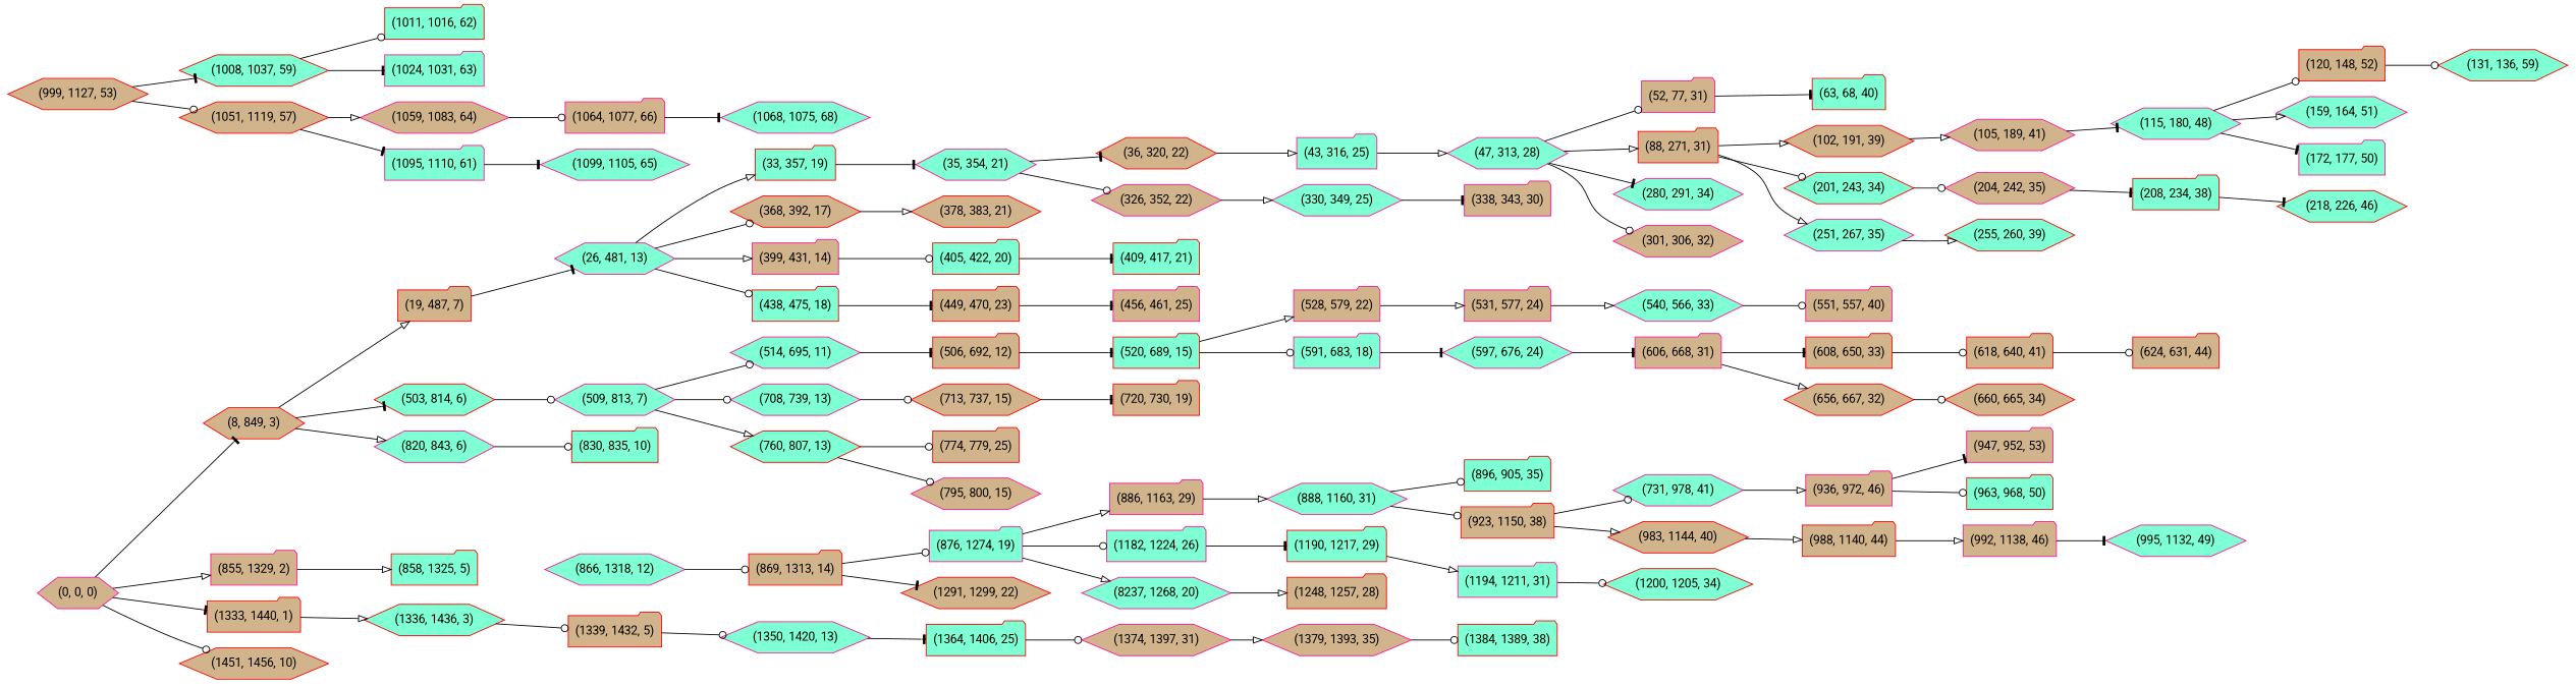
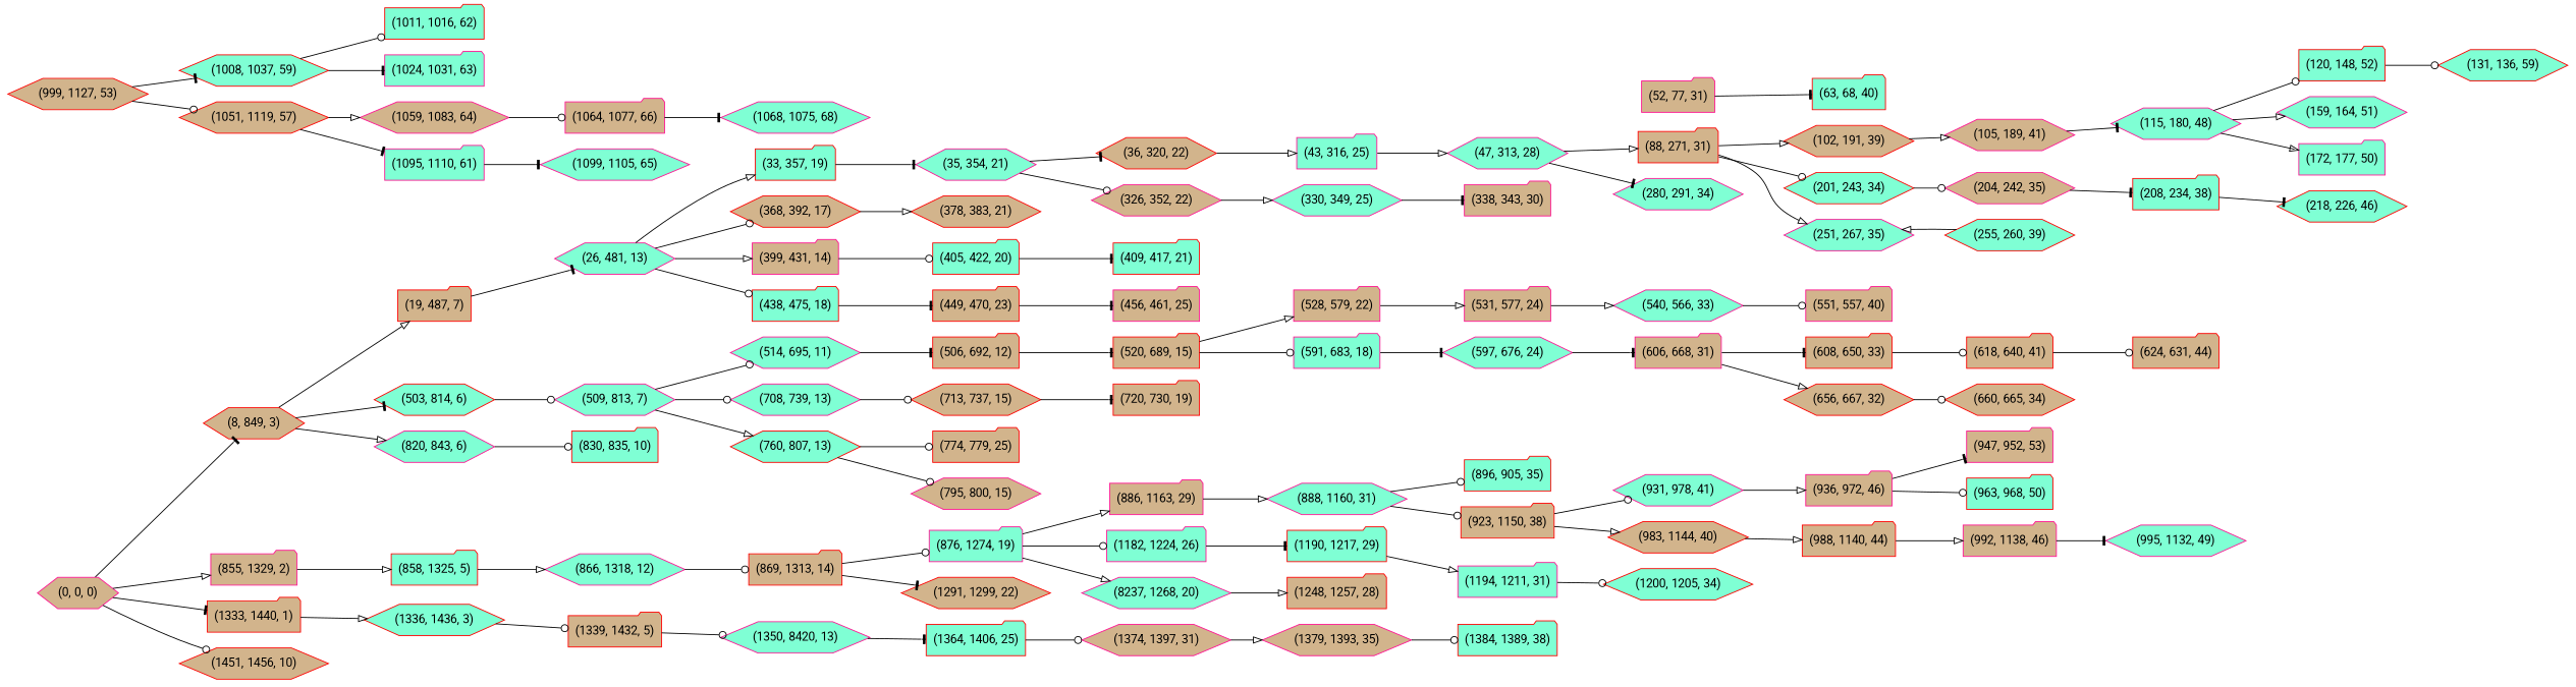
  digraph {
    fontname=Roboto
    rankdir=LR
    node [color=deeppink fillcolor=aquamarine fontname=Roboto shape=hexagon style=filled]
    edge [arrowhead=odot fontname=Roboto]
    "(0, 0, 0)" [fillcolor=tan]
    "(8, 849, 3)" [color=red fillcolor=tan]
    "(855, 1329, 2)" [fillcolor=tan shape=folder]
    "(1333, 1440, 1)" [color=red fillcolor=tan shape=folder]
    "(1451, 1456, 10)" [color=red fillcolor=tan]
    "(19, 487, 7)" [color=red fillcolor=tan shape=folder]
    "(503, 814, 6)" [color=red]
    "(820, 843, 6)"
    "(858, 1325, 5)" [color=red shape=folder]
    "(1336, 1436, 3)" [color=red]
    "(26, 481, 13)"
    "(509, 813, 7)"
    "(830, 835, 10)" [color=red shape=folder]
    "(33, 357, 19)" [color=red shape=folder]
    "(368, 392, 17)" [color=red fillcolor=tan]
    "(399, 431, 14)" [fillcolor=tan shape=folder]
    "(438, 475, 18)" [color=red shape=folder]
    "(35, 354, 21)"
    "(378, 383, 21)" [color=red fillcolor=tan]
    "(405, 422, 20)" [color=red shape=folder]
    "(449, 470, 23)" [color=red fillcolor=tan shape=folder]
    "(36, 320, 22)" [color=red fillcolor=tan]
    "(326, 352, 22)" [fillcolor=tan]
    "(43, 316, 25)" [shape=folder]
    "(330, 349, 25)"
    "(47, 313, 28)"
    "(52, 77, 31)" [fillcolor=tan shape=folder]
    "(88, 271, 31)" [color=red fillcolor=tan shape=folder]
    "(280, 291, 34)"
-   "(301, 306, 32)" [fillcolor=tan]
    "(63, 68, 40)" [color=red shape=folder]
    "(102, 191, 39)" [color=red fillcolor=tan]
    "(201, 243, 34)" [color=red]
    "(251, 267, 35)"
    "(105, 189, 41)" [fillcolor=tan]
    "(204, 242, 35)" [fillcolor=tan]
    "(255, 260, 39)" [color=red]
    "(115, 180, 48)"
-   "(120, 148, 52)" [color=red fillcolor=tan shape=folder]
+   "(120, 148, 52)" [color=red shape=folder]
    "(159, 164, 51)"
    "(172, 177, 50)" [shape=folder]
    "(131, 136, 59)" [color=red]
    "(208, 234, 38)" [color=red shape=folder]
    "(218, 226, 46)" [color=red]
    "(338, 343, 30)" [fillcolor=tan shape=folder]
    "(409, 417, 21)" [color=red shape=folder]
    "(456, 461, 25)" [fillcolor=tan shape=folder]
    "(514, 695, 11)"
    "(708, 739, 13)"
    "(760, 807, 13)" [color=red]
    n51 [color=red fillcolor=tan label="(506, 692, 12)" shape=folder]
    "(713, 737, 15)" [color=red fillcolor=tan]
    "(774, 779, 25)" [color=red fillcolor=tan shape=folder]
    "(795, 800, 15)" [fillcolor=tan]
-   "(520, 689, 15)" [color=red shape=folder]
+   "(520, 689, 15)" [color=red fillcolor=tan shape=folder]
    "(528, 579, 22)" [fillcolor=tan shape=folder]
    "(591, 683, 18)" [shape=folder]
    "(531, 577, 24)" [fillcolor=tan shape=folder]
    "(597, 676, 24)"
    "(540, 566, 33)"
    "(551, 557, 40)" [fillcolor=tan shape=folder]
    "(606, 668, 31)" [fillcolor=tan shape=folder]
    "(608, 650, 33)" [color=red fillcolor=tan shape=folder]
    "(656, 667, 32)" [color=red fillcolor=tan]
    "(618, 640, 41)" [color=red fillcolor=tan shape=folder]
    "(660, 665, 34)" [color=red fillcolor=tan]
    "(624, 631, 44)" [color=red fillcolor=tan shape=folder]
    "(720, 730, 19)" [color=red fillcolor=tan shape=folder]
    "(866, 1318, 12)"
    "(869, 1313, 14)" [color=red fillcolor=tan shape=folder]
    "(876, 1274, 19)" [shape=folder]
    "(1291, 1299, 22)" [color=red fillcolor=tan]
    "(886, 1163, 29)" [fillcolor=tan shape=folder]
    "(1182, 1224, 26)" [shape=folder]
    n75 [label="(8237, 1268, 20)"]
    "(888, 1160, 31)"
    "(1190, 1217, 29)" [color=red shape=folder]
    "(1248, 1257, 28)" [color=red fillcolor=tan shape=folder]
    "(896, 905, 35)" [color=red shape=folder]
    "(923, 1150, 38)" [color=red fillcolor=tan shape=folder]
-   "(931, 978, 41)" [label="(731, 978, 41)"]
+   "(931, 978, 41)"
    "(983, 1144, 40)" [color=red fillcolor=tan]
    "(936, 972, 46)" [fillcolor=tan shape=folder]
    "(988, 1140, 44)" [color=red fillcolor=tan shape=folder]
    "(947, 952, 53)" [fillcolor=tan shape=folder]
    "(963, 968, 50)" [color=red shape=folder]
    "(992, 1138, 46)" [fillcolor=tan shape=folder]
    "(995, 1132, 49)"
    "(999, 1127, 53)" [color=red fillcolor=tan]
    "(1008, 1037, 59)" [color=red]
    "(1051, 1119, 57)" [color=red fillcolor=tan]
    "(1011, 1016, 62)" [color=red shape=folder]
    "(1024, 1031, 63)" [shape=folder]
    "(1059, 1083, 64)" [fillcolor=tan]
    "(1095, 1110, 61)" [shape=folder]
    "(1064, 1077, 66)" [fillcolor=tan shape=folder]
    "(1099, 1105, 65)"
    "(1068, 1075, 68)"
    "(1194, 1211, 31)" [shape=folder]
    "(1200, 1205, 34)" [color=red]
    "(1339, 1432, 5)" [color=red fillcolor=tan shape=folder]
-   "(1350, 1420, 13)"
+   "(1350, 1420, 13)" [label="(1350, 8420, 13)"]
    "(1364, 1406, 25)" [color=red shape=folder]
    "(1374, 1397, 31)" [fillcolor=tan]
    "(1379, 1393, 35)" [fillcolor=tan]
    "(1384, 1389, 38)" [color=red shape=folder]
    "(0, 0, 0)" -> "(8, 849, 3)" [arrowhead=tee]
    "(0, 0, 0)" -> "(855, 1329, 2)" [arrowhead=onormal]
    "(0, 0, 0)" -> "(1333, 1440, 1)" [arrowhead=tee]
    "(0, 0, 0)" -> "(1451, 1456, 10)"
    "(8, 849, 3)" -> "(19, 487, 7)" [arrowhead=onormal]
    "(8, 849, 3)" -> "(503, 814, 6)" [arrowhead=tee]
    "(8, 849, 3)" -> "(820, 843, 6)" [arrowhead=onormal]
    "(855, 1329, 2)" -> "(858, 1325, 5)" [arrowhead=onormal]
    "(1333, 1440, 1)" -> "(1336, 1436, 3)" [arrowhead=onormal]
    "(19, 487, 7)" -> "(26, 481, 13)" [arrowhead=tee]
    "(503, 814, 6)" -> "(509, 813, 7)"
    "(820, 843, 6)" -> "(830, 835, 10)"
+   "(858, 1325, 5)" -> "(866, 1318, 12)" [arrowhead=onormal]
    "(1336, 1436, 3)" -> "(1339, 1432, 5)"
    "(26, 481, 13)" -> "(33, 357, 19)" [arrowhead=onormal]
    "(26, 481, 13)" -> "(368, 392, 17)"
    "(26, 481, 13)" -> "(399, 431, 14)" [arrowhead=onormal]
    "(26, 481, 13)" -> "(438, 475, 18)"
    "(509, 813, 7)" -> "(514, 695, 11)"
    "(509, 813, 7)" -> "(708, 739, 13)"
    "(509, 813, 7)" -> "(760, 807, 13)" [arrowhead=onormal]
    "(33, 357, 19)" -> "(35, 354, 21)" [arrowhead=tee]
    "(368, 392, 17)" -> "(378, 383, 21)" [arrowhead=onormal]
    "(399, 431, 14)" -> "(405, 422, 20)"
    "(438, 475, 18)" -> "(449, 470, 23)" [arrowhead=tee]
    "(35, 354, 21)" -> "(36, 320, 22)" [arrowhead=tee]
    "(35, 354, 21)" -> "(326, 352, 22)"
    "(405, 422, 20)" -> "(409, 417, 21)" [arrowhead=tee]
    "(449, 470, 23)" -> "(456, 461, 25)" [arrowhead=tee]
    "(36, 320, 22)" -> "(43, 316, 25)" [arrowhead=onormal]
    "(326, 352, 22)" -> "(330, 349, 25)" [arrowhead=onormal]
    "(43, 316, 25)" -> "(47, 313, 28)" [arrowhead=onormal]
    "(330, 349, 25)" -> "(338, 343, 30)" [arrowhead=tee]
-   "(47, 313, 28)" -> "(52, 77, 31)"
    "(47, 313, 28)" -> "(88, 271, 31)" [arrowhead=onormal]
    "(47, 313, 28)" -> "(280, 291, 34)" [arrowhead=tee]
-   "(47, 313, 28)" -> "(301, 306, 32)"
    "(52, 77, 31)" -> "(63, 68, 40)" [arrowhead=tee]
    "(88, 271, 31)" -> "(102, 191, 39)" [arrowhead=onormal]
    "(88, 271, 31)" -> "(201, 243, 34)"
    "(88, 271, 31)" -> "(251, 267, 35)" [arrowhead=onormal]
    "(102, 191, 39)" -> "(105, 189, 41)" [arrowhead=onormal]
    "(201, 243, 34)" -> "(204, 242, 35)"
-   "(251, 267, 35)" -> "(255, 260, 39)" [arrowhead=onormal]
+   "(255, 260, 39)" -> "(251, 267, 35)" [arrowhead=onormal]
    "(105, 189, 41)" -> "(115, 180, 48)" [arrowhead=tee]
    "(204, 242, 35)" -> "(208, 234, 38)" [arrowhead=tee]
    "(115, 180, 48)" -> "(120, 148, 52)"
    "(115, 180, 48)" -> "(159, 164, 51)" [arrowhead=onormal]
-   "(115, 180, 48)" -> "(172, 177, 50)" [arrowhead=tee]
+   "(115, 180, 48)" -> "(172, 177, 50)" [arrowhead=onormal]
    "(120, 148, 52)" -> "(131, 136, 59)"
    "(208, 234, 38)" -> "(218, 226, 46)" [arrowhead=tee]
    "(514, 695, 11)" -> n51 [arrowhead=tee]
    "(708, 739, 13)" -> "(713, 737, 15)"
    "(760, 807, 13)" -> "(774, 779, 25)"
    "(760, 807, 13)" -> "(795, 800, 15)"
    n51 -> "(520, 689, 15)" [arrowhead=tee]
    "(713, 737, 15)" -> "(720, 730, 19)" [arrowhead=tee]
    "(520, 689, 15)" -> "(528, 579, 22)" [arrowhead=onormal]
    "(520, 689, 15)" -> "(591, 683, 18)"
    "(528, 579, 22)" -> "(531, 577, 24)" [arrowhead=onormal]
    "(591, 683, 18)" -> "(597, 676, 24)" [arrowhead=tee]
    "(531, 577, 24)" -> "(540, 566, 33)" [arrowhead=onormal]
    "(597, 676, 24)" -> "(606, 668, 31)" [arrowhead=tee]
    "(540, 566, 33)" -> "(551, 557, 40)"
    "(606, 668, 31)" -> "(608, 650, 33)" [arrowhead=tee]
    "(606, 668, 31)" -> "(656, 667, 32)" [arrowhead=onormal]
    "(608, 650, 33)" -> "(618, 640, 41)"
    "(656, 667, 32)" -> "(660, 665, 34)"
    "(618, 640, 41)" -> "(624, 631, 44)"
    "(866, 1318, 12)" -> "(869, 1313, 14)"
    "(869, 1313, 14)" -> "(876, 1274, 19)"
    "(869, 1313, 14)" -> "(1291, 1299, 22)" [arrowhead=tee]
    "(876, 1274, 19)" -> "(886, 1163, 29)" [arrowhead=onormal]
    "(876, 1274, 19)" -> "(1182, 1224, 26)"
    "(876, 1274, 19)" -> n75 [arrowhead=onormal]
    "(886, 1163, 29)" -> "(888, 1160, 31)" [arrowhead=onormal]
    "(1182, 1224, 26)" -> "(1190, 1217, 29)" [arrowhead=tee]
    n75 -> "(1248, 1257, 28)" [arrowhead=onormal]
    "(888, 1160, 31)" -> "(896, 905, 35)"
    "(888, 1160, 31)" -> "(923, 1150, 38)"
    "(1190, 1217, 29)" -> "(1194, 1211, 31)" [arrowhead=onormal]
    "(923, 1150, 38)" -> "(931, 978, 41)"
    "(923, 1150, 38)" -> "(983, 1144, 40)" [arrowhead=onormal]
    "(931, 978, 41)" -> "(936, 972, 46)" [arrowhead=onormal]
    "(983, 1144, 40)" -> "(988, 1140, 44)" [arrowhead=onormal]
    "(936, 972, 46)" -> "(947, 952, 53)" [arrowhead=tee]
    "(936, 972, 46)" -> "(963, 968, 50)"
    "(988, 1140, 44)" -> "(992, 1138, 46)" [arrowhead=onormal]
    "(992, 1138, 46)" -> "(995, 1132, 49)" [arrowhead=tee]
    "(999, 1127, 53)" -> "(1008, 1037, 59)" [arrowhead=tee]
    "(999, 1127, 53)" -> "(1051, 1119, 57)"
    "(1008, 1037, 59)" -> "(1011, 1016, 62)"
    "(1008, 1037, 59)" -> "(1024, 1031, 63)" [arrowhead=tee]
    "(1051, 1119, 57)" -> "(1059, 1083, 64)" [arrowhead=onormal]
    "(1051, 1119, 57)" -> "(1095, 1110, 61)" [arrowhead=tee]
    "(1059, 1083, 64)" -> "(1064, 1077, 66)"
    "(1095, 1110, 61)" -> "(1099, 1105, 65)" [arrowhead=tee]
    "(1064, 1077, 66)" -> "(1068, 1075, 68)" [arrowhead=tee]
    "(1194, 1211, 31)" -> "(1200, 1205, 34)"
    "(1339, 1432, 5)" -> "(1350, 1420, 13)"
    "(1350, 1420, 13)" -> "(1364, 1406, 25)" [arrowhead=tee]
    "(1364, 1406, 25)" -> "(1374, 1397, 31)"
    "(1374, 1397, 31)" -> "(1379, 1393, 35)" [arrowhead=onormal]
    "(1379, 1393, 35)" -> "(1384, 1389, 38)"
  }
